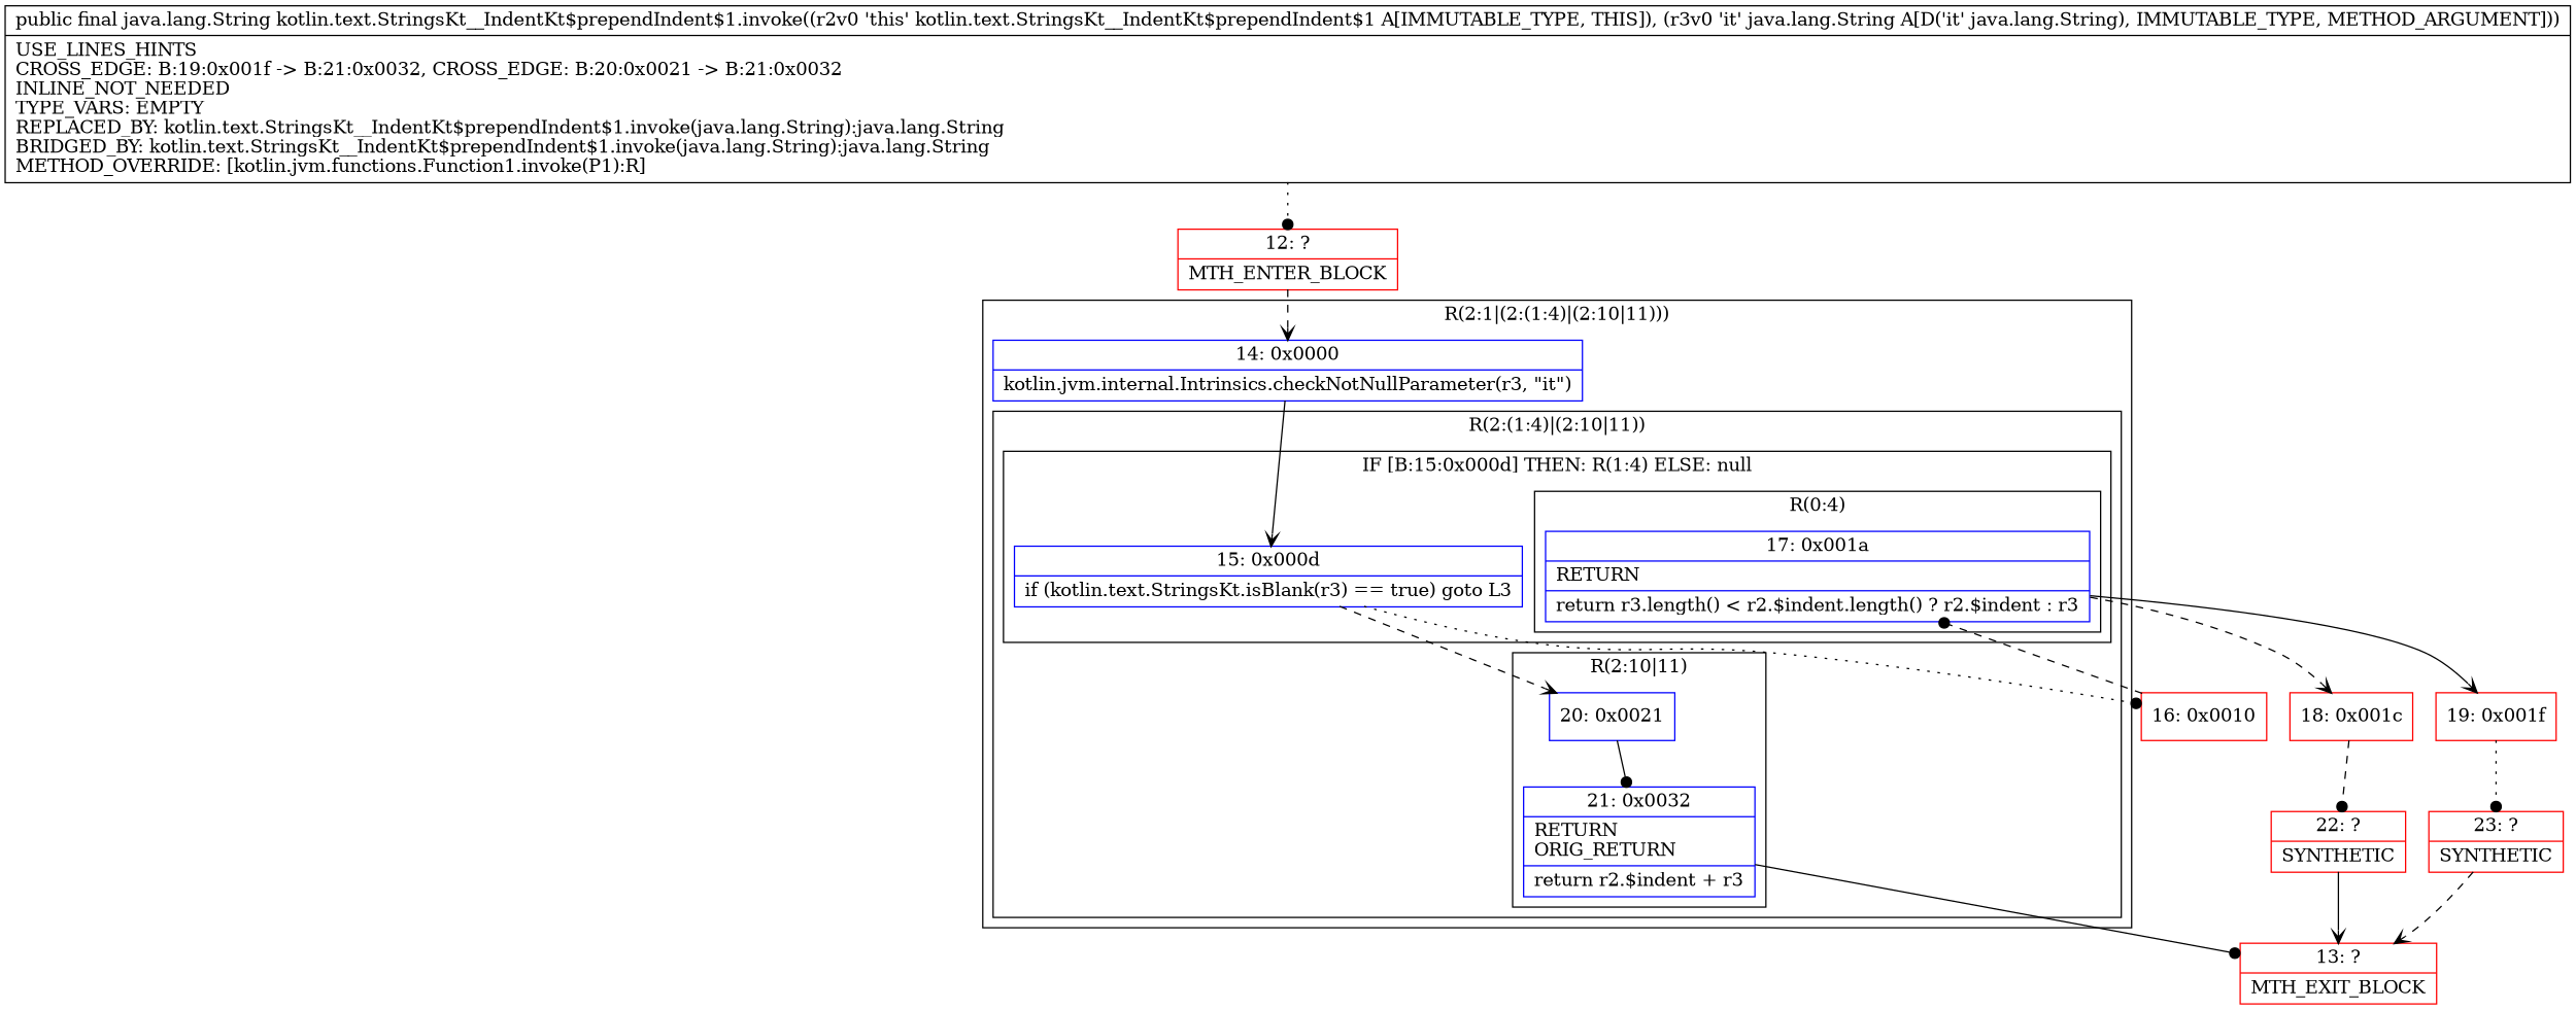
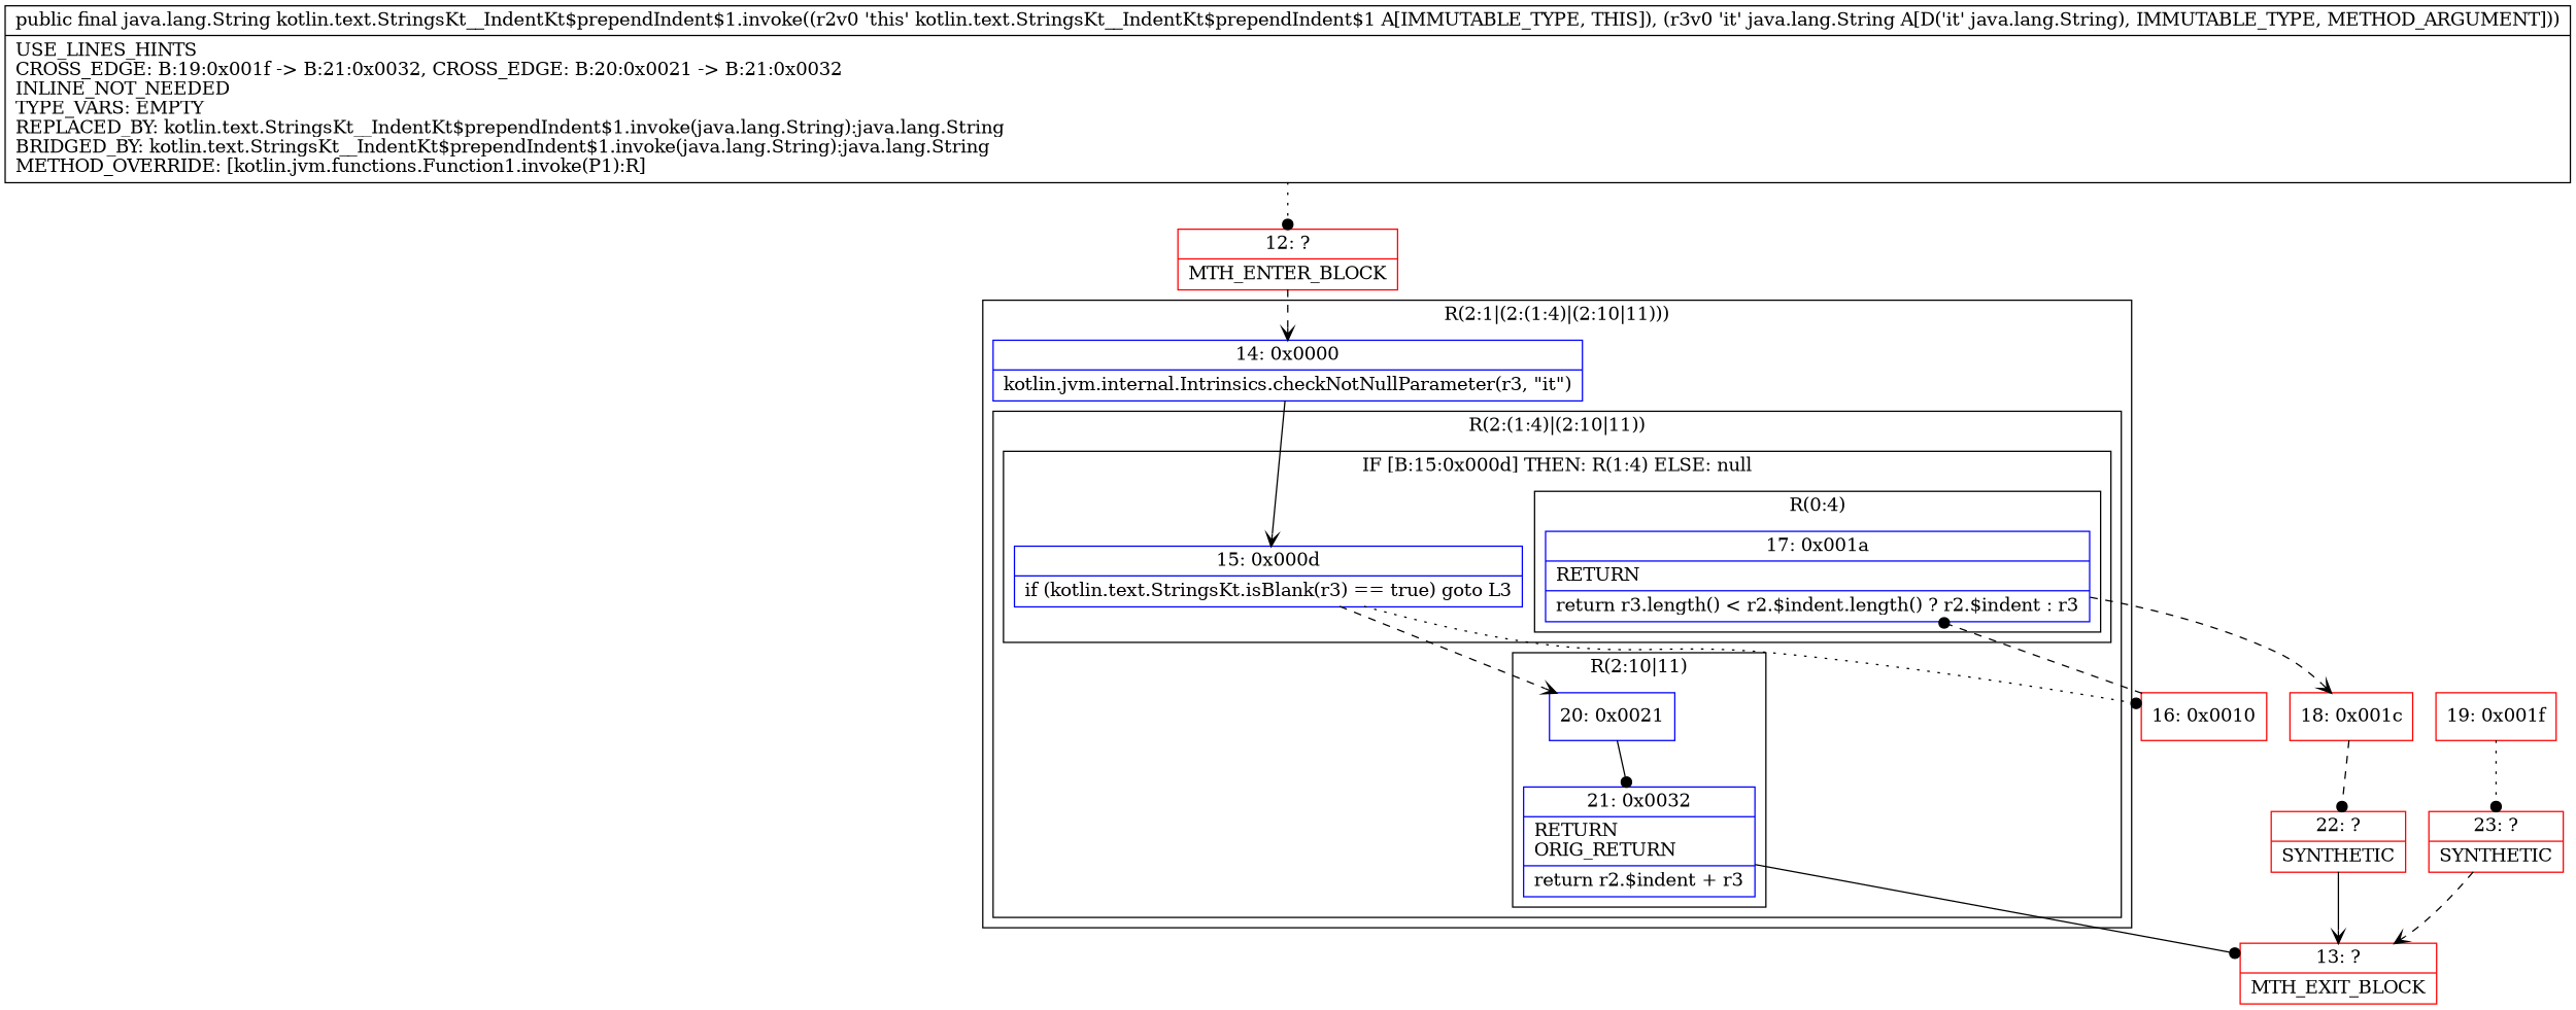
  digraph {
    node [color=red shape=record]
    edge [arrowhead=vee style=dashed]
    n1 [color=blue label="{17\:\ 0x001a|RETURN\l|return r3.length() \< r2.$indent.length() ? r2.$indent : r3\l}"]
    n2 [color=blue label="{15\:\ 0x000d|if (kotlin.text.StringsKt.isBlank(r3) == true) goto L3\l}"]
    n3 [color=blue label="{20\:\ 0x0021}"]
    n4 [color=blue label="{21\:\ 0x0032|RETURN\lORIG_RETURN\l|return r2.$indent + r3\l}"]
    n5 [color=blue label="{14\:\ 0x0000|kotlin.jvm.internal.Intrinsics.checkNotNullParameter(r3, \"it\")\l}"]
    n6 [label="{18\:\ 0x001c}"]
    n7 [label="{19\:\ 0x001f}"]
    n8 [label="{16\:\ 0x0010}"]
    n9 [label="{13\:\ ?|MTH_EXIT_BLOCK\l}"]
    n10 [label="{22\:\ ?|SYNTHETIC\l}"]
    n11 [label="{23\:\ ?|SYNTHETIC\l}"]
    n12 [label="{12\:\ ?|MTH_ENTER_BLOCK\l}"]
    n13 [label="{public final java.lang.String kotlin.text.StringsKt__IndentKt$prependIndent$1.invoke((r2v0 'this' kotlin.text.StringsKt__IndentKt$prependIndent$1 A[IMMUTABLE_TYPE, THIS]), (r3v0 'it' java.lang.String A[D('it' java.lang.String), IMMUTABLE_TYPE, METHOD_ARGUMENT]))  | USE_LINES_HINTS\lCROSS_EDGE: B:19:0x001f \-\> B:21:0x0032, CROSS_EDGE: B:20:0x0021 \-\> B:21:0x0032\lINLINE_NOT_NEEDED\lTYPE_VARS: EMPTY\lREPLACED_BY: kotlin.text.StringsKt__IndentKt$prependIndent$1.invoke(java.lang.String):java.lang.String\lBRIDGED_BY: kotlin.text.StringsKt__IndentKt$prependIndent$1.invoke(java.lang.String):java.lang.String\lMETHOD_OVERRIDE: [kotlin.jvm.functions.Function1.invoke(P1):R]\l}" color=""]
    subgraph cluster_1 {
      label="R(2:1|(2:(1:4)|(2:10|11)))"
      n5
      subgraph cluster_2 {
        label="R(2:(1:4)|(2:10|11))"
        subgraph cluster_3 {
          label="IF [B:15:0x000d] THEN: R(1:4) ELSE: null"
          n2
          subgraph cluster_4 {
            label="R(0:4)"
            n1
          }
        }
        subgraph cluster_5 {
          label="R(2:10|11)"
          n3
          n4
        }
      }
    }
    n1 -> n6
-   n1 -> n7 [style=solid]
    n2 -> n3
    n2 -> n8 [arrowhead=dot style=dotted]
    n3 -> n4 [arrowhead=dot style=solid]
    n4 -> n9 [arrowhead=dot style=solid]
    n5 -> n2 [style=solid]
    n6 -> n10 [arrowhead=dot]
    n7 -> n11 [arrowhead=dot style=dotted]
    n8 -> n1 [arrowhead=dot]
    n10 -> n9 [style=solid]
    n11 -> n9
    n12 -> n5
    n13 -> n12 [arrowhead=dot style=dotted]
  }
